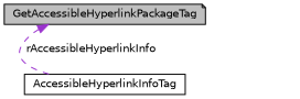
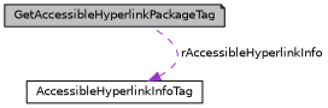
  digraph {
    node [color=black fontname=Helvetica fontsize=10 style=filled]
    n1 [fillcolor=grey75 fontcolor=black height=0.2 label=GetAccessibleHyperlinkPackageTag shape=note width=0.4]
    n2 [fillcolor=white height=0.2 label=AccessibleHyperlinkInfoTag shape=box width=0.4]
-   n1 -> n2 [color=darkorchid3 dir=back fontname=Helvetica fontsize=10 label=" rAccessibleHyperlinkInfo" labelfontname=Helvetica labelfontsize=10 style=dashed]
+   n2 -> n1 [color=darkorchid3 dir=back fontname=Helvetica fontsize=10 label=" rAccessibleHyperlinkInfo" labelfontname=Helvetica labelfontsize=10 style=dashed]
  }
